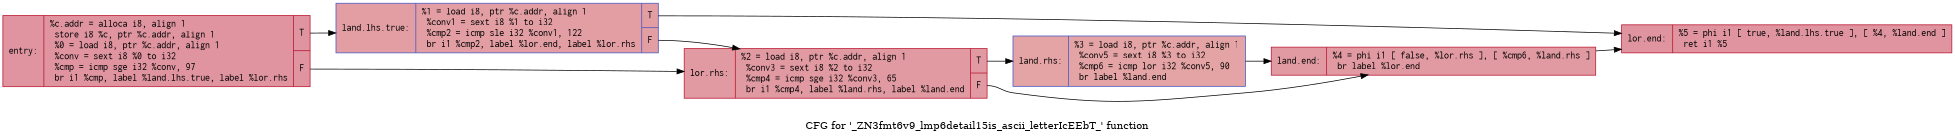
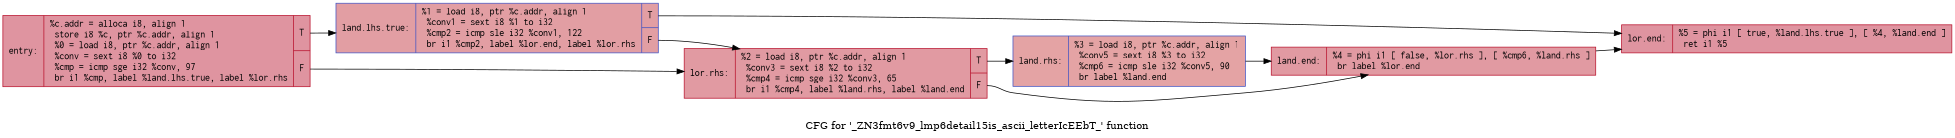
  digraph {
    label="CFG for '_ZN3fmt6v9_lmp6detail15is_ascii_letterIcEEbT_' function"
    rankdir=LR
    node [color="#b70d28ff" fillcolor="#b70d2870" fontname=Courier shape=record style=filled]
    edge [tailport=s0]
    n1 [label="{entry:\l|  %c.addr = alloca i8, align 1\l  store i8 %c, ptr %c.addr, align 1\l  %0 = load i8, ptr %c.addr, align 1\l  %conv = sext i8 %0 to i32\l  %cmp = icmp sge i32 %conv, 97\l  br i1 %cmp, label %land.lhs.true, label %lor.rhs\l|{<s0>T|<s1>F}}"]
    n2 [color="#3d50c3ff" fillcolor="#be242e70" label="{land.lhs.true:\l|  %1 = load i8, ptr %c.addr, align 1\l  %conv1 = sext i8 %1 to i32\l  %cmp2 = icmp sle i32 %conv1, 122\l  br i1 %cmp2, label %lor.end, label %lor.rhs\l|{<s0>T|<s1>F}}"]
    n3 [fillcolor="#bb1b2c70" label="{lor.rhs:\l|  %2 = load i8, ptr %c.addr, align 1\l  %conv3 = sext i8 %2 to i32\l  %cmp4 = icmp sge i32 %conv3, 65\l  br i1 %cmp4, label %land.rhs, label %land.end\l|{<s0>T|<s1>F}}"]
    n4 [label="{lor.end:\l|  %5 = phi i1 [ true, %land.lhs.true ], [ %4, %land.end ]\l  ret i1 %5\l}"]
-   n5 [color="#3d50c3ff" fillcolor="#c32e3170" label="{land.rhs:\l|  %3 = load i8, ptr %c.addr, align 1\l  %conv5 = sext i8 %3 to i32\l  %cmp6 = icmp lor i32 %conv5, 90\l  br label %land.end\l}"]
+   n5 [color="#3d50c3ff" fillcolor="#c32e3170" label="{land.rhs:\l|  %3 = load i8, ptr %c.addr, align 1\l  %conv5 = sext i8 %3 to i32\l  %cmp6 = icmp sle i32 %conv5, 90\l  br label %land.end\l}"]
    n6 [fillcolor="#bb1b2c70" label="{land.end:\l|  %4 = phi i1 [ false, %lor.rhs ], [ %cmp6, %land.rhs ]\l  br label %lor.end\l}"]
    n1 -> n2
    n1 -> n3 [tailport=s1]
    n2 -> n3 [tailport=s1]
    n2 -> n4
    n3 -> n5
    n3 -> n6 [tailport=s1]
    n5 -> n6 [tailport=""]
    n6 -> n4 [tailport=""]
  }
